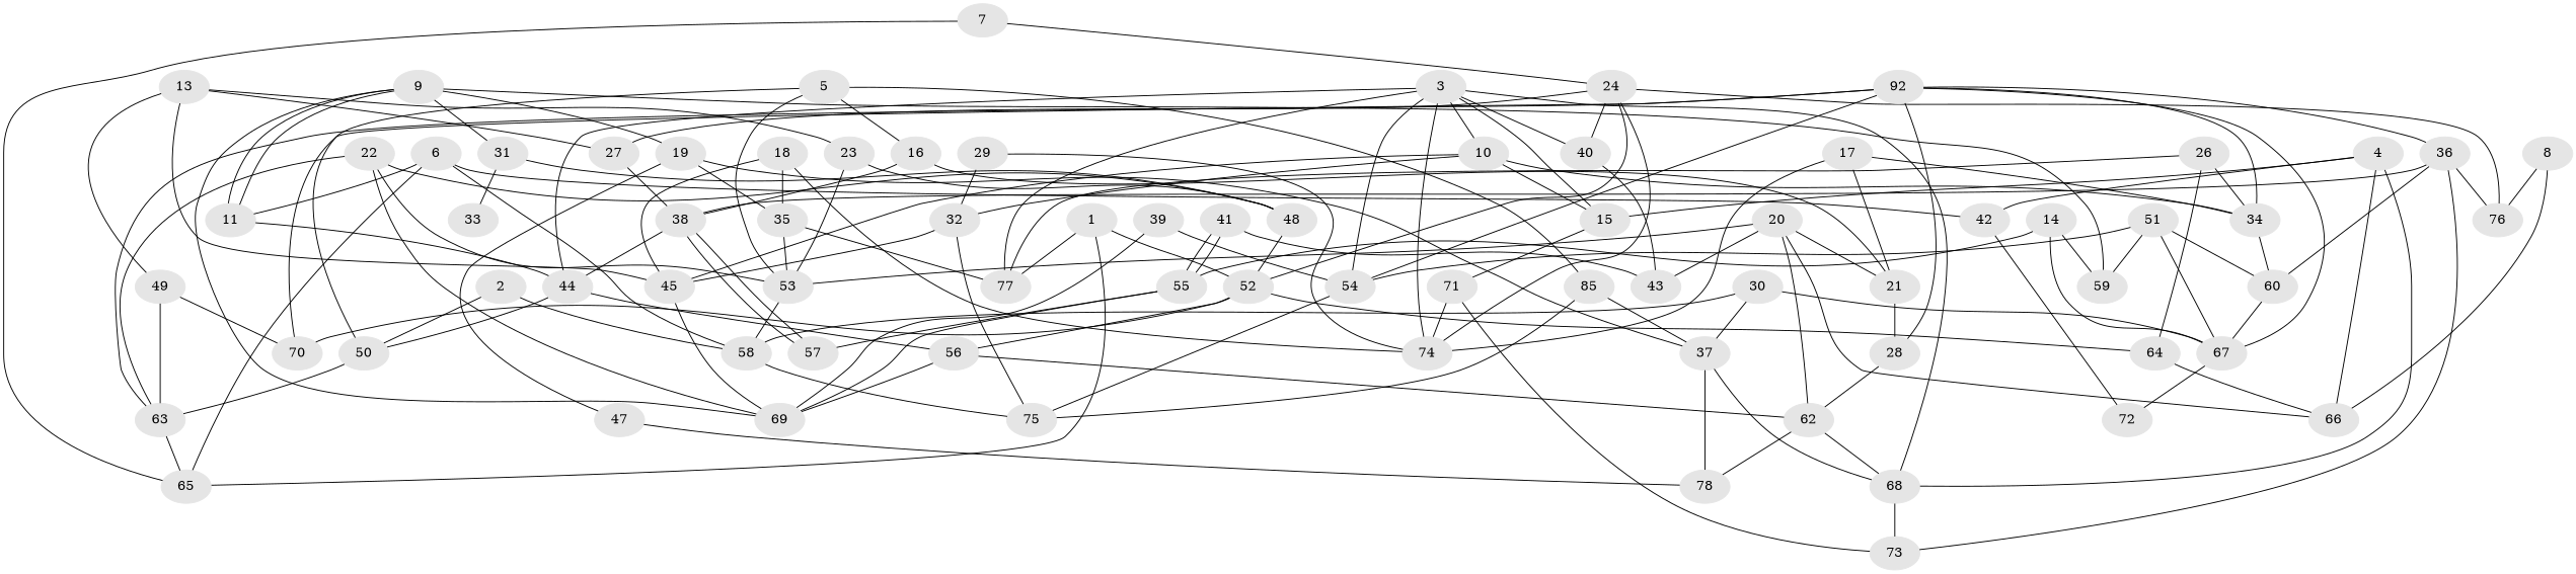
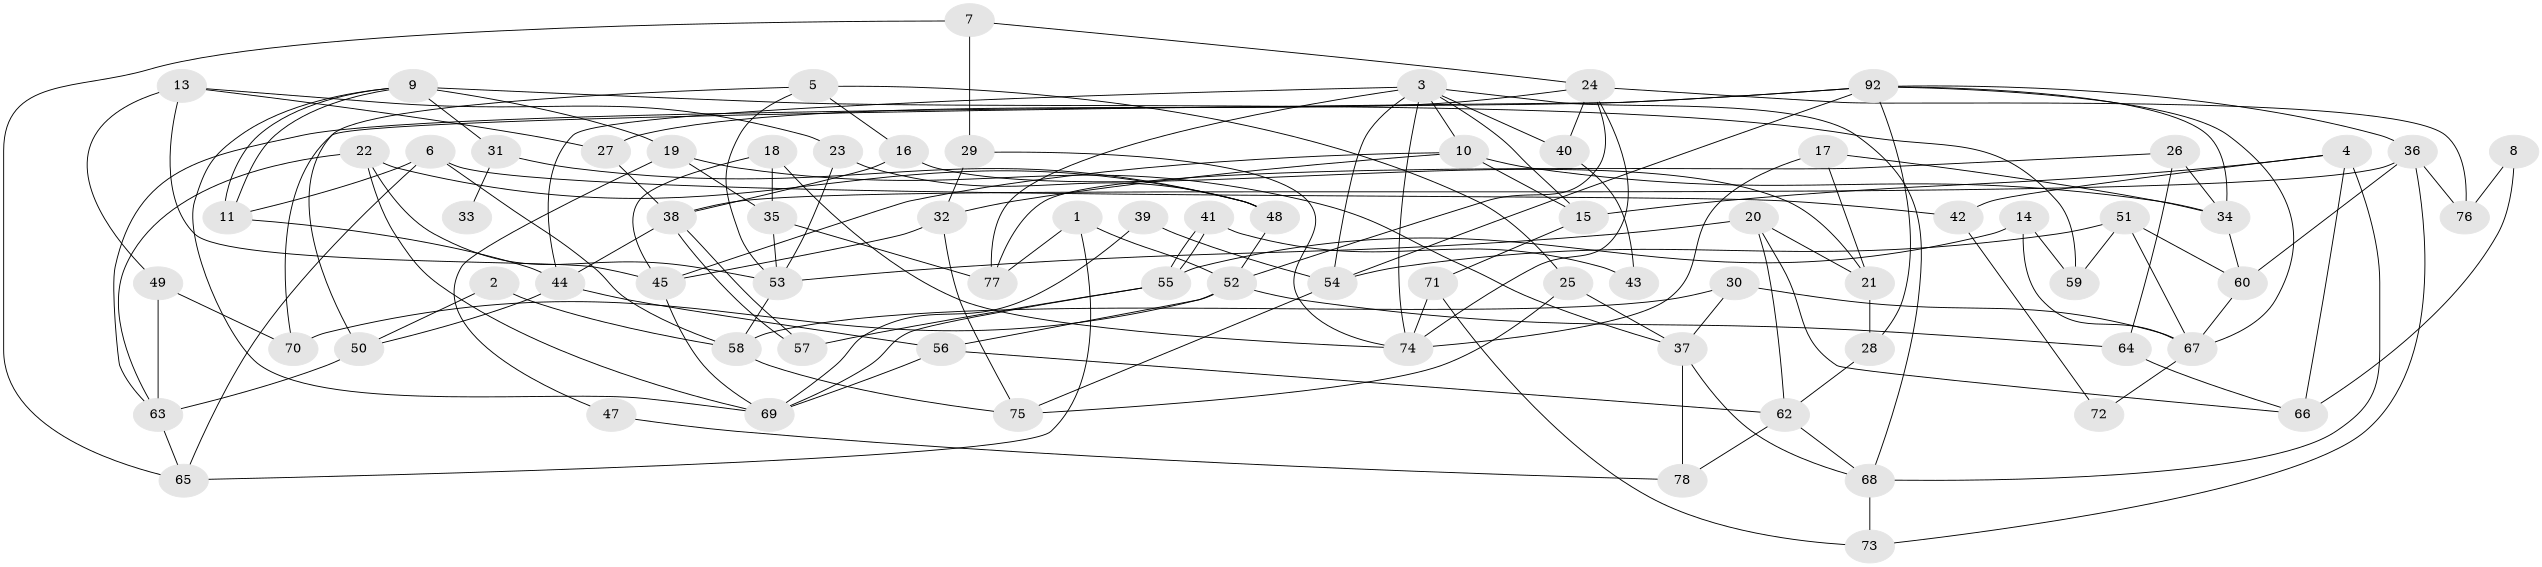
  graph {
    node [color=gray90 style=filled]
    1
    52
    65
    77
    70
    64
    56
    2
    50
    58
    63
    75
    3
    10
    15
    40
    44
    54
    68
    74
    32
    34
    45
    71
    43
    73
    4
    42
    66
    72
    5
    16
-   25 [label=85]
+   25
    53
    21
    38
    37
    6
    11
    7
    24
    29
    76
    27
    8
    9
    19
    31
    59
    69
    35
    47
    48
    33
    60
    n56 [label=92]
    28
    36
    67
    62
    13
    23
    49
    14
    55
    57
    17
    18
    78
    20
    22
    26
    30
    39
    41
    51
    1 -- 52
    1 -- 65
    1 -- 77
    52 -- 70
    52 -- 64
    52 -- 56
    64 -- 66
    56 -- 69
    56 -- 62
    2 -- 50
    2 -- 58
    50 -- 63
    58 -- 75
    63 -- 65
    3 -- 77
    3 -- 10
    3 -- 15
    3 -- 40
    3 -- 44
    3 -- 54
    3 -- 68
    3 -- 74
    10 -- 15
    10 -- 32
    10 -- 34
    10 -- 45
    15 -- 71
    40 -- 43
    44 -- 56
    44 -- 50
    54 -- 75
    68 -- 73
    32 -- 75
    32 -- 45
    34 -- 60
    45 -- 69
    71 -- 74
    71 -- 73
    4 -- 15
    4 -- 68
    4 -- 42
    4 -- 66
    42 -- 72
    5 -- 50
    5 -- 16
    5 -- 25
    5 -- 53
    16 -- 21
    16 -- 38
    25 -- 75
    25 -- 37
    53 -- 58
    21 -- 28
    38 -- 44
    38 -- 57
    38 -- 57
    37 -- 68
    37 -- 78
    6 -- 65
    6 -- 58
    6 -- 42
    6 -- 11
    11 -- 44
    7 -- 65
    7 -- 24
+   7 -- 29
    24 -- 52
    24 -- 40
    24 -- 74
    24 -- 76
    24 -- 27
    29 -- 74
    29 -- 32
    27 -- 38
    8 -- 66
    8 -- 76
    9 -- 11
    9 -- 11
    9 -- 19
    9 -- 31
    9 -- 59
    9 -- 69
    19 -- 37
    19 -- 35
    19 -- 47
    31 -- 48
    31 -- 33
    35 -- 77
    35 -- 53
    47 -- 78
    48 -- 52
    60 -- 67
    n56 -- 70
    n56 -- 63
    n56 -- 54
    n56 -- 34
    n56 -- 28
    n56 -- 36
    n56 -- 67
    28 -- 62
    36 -- 73
    36 -- 38
    36 -- 76
    36 -- 60
    67 -- 72
    62 -- 68
    62 -- 78
    13 -- 45
    13 -- 27
    13 -- 23
    13 -- 49
    23 -- 53
    23 -- 48
    49 -- 70
    49 -- 63
    14 -- 59
    14 -- 67
    14 -- 55
    55 -- 69
    55 -- 57
    17 -- 74
    17 -- 34
    17 -- 21
    18 -- 74
    18 -- 45
    18 -- 35
-   20 -- 43
    20 -- 66
    20 -- 53
    20 -- 21
    20 -- 62
    22 -- 63
    22 -- 53
    22 -- 69
    22 -- 48
    26 -- 77
    26 -- 64
    26 -- 34
    30 -- 58
    30 -- 37
    30 -- 67
    39 -- 54
    39 -- 69
    41 -- 43
    41 -- 55
    41 -- 55
    51 -- 54
    51 -- 59
    51 -- 60
    51 -- 67
  }
